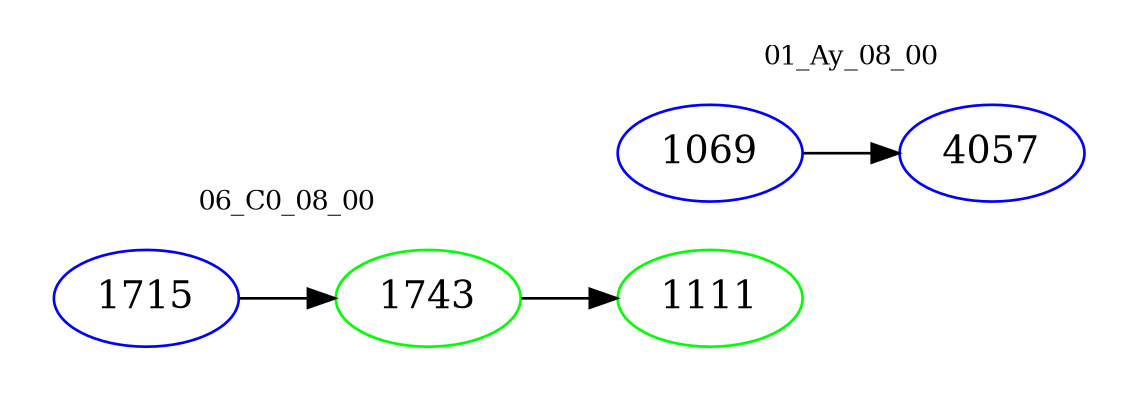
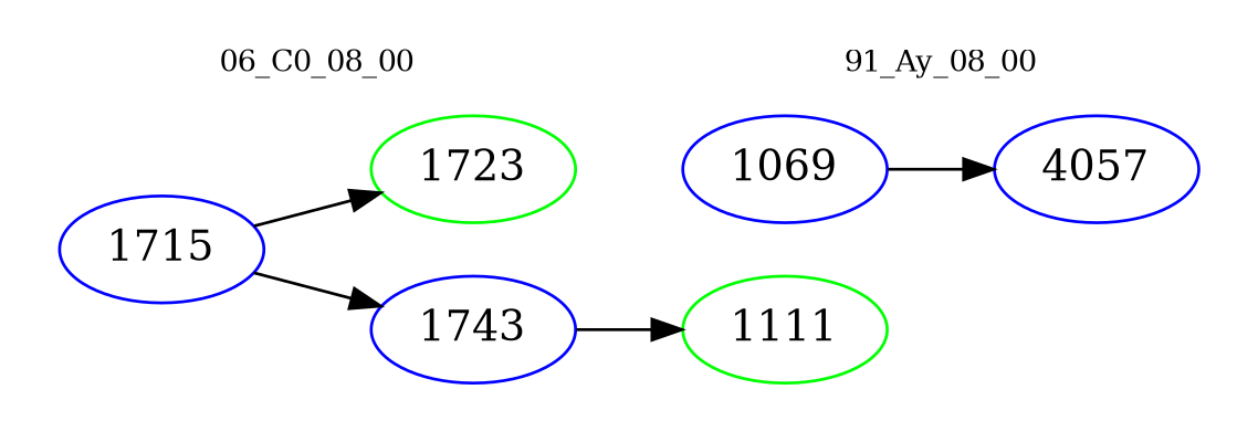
  digraph {
    rankdir=LR
    node [color=blue]
    edge [color=black]
    n1 [label=1069]
    n2 [label=4057]
    n3 [color=green label=1111]
    n4 [label=1715]
-   n5 [color=green label=1743]
+   n5 [label=1743]
+   n6 [color=green label=1723]
    subgraph cluster_1 {
      color=white
      fontsize=10
-     label="01_Ay_08_00"
+     label="91_Ay_08_00"
      n1
      n2
      n3
    }
    subgraph cluster_2 {
      color=white
      fontsize=10
      label="06_C0_08_00"
      n4
      n5
+     n6
    }
    n1 -> n2
    n4 -> n5
+   n4 -> n6
    n5 -> n3
  }
